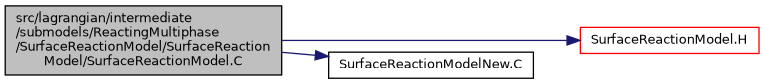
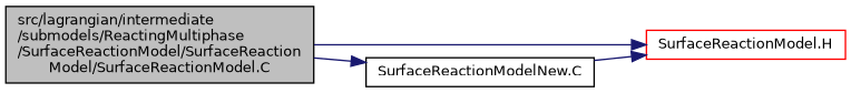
  digraph {
    rankdir=LR
    node [color=black fontname=Helvetica fontsize=10 shape=record]
    edge [color=midnightblue fontname=Helvetica fontsize=10 labelfontname=Helvetica labelfontsize=10 style=solid]
    n1 [fillcolor=grey75 fontcolor=black height=0.2 label="src/lagrangian/intermediate\l/submodels/ReactingMultiphase\l/SurfaceReactionModel/SurfaceReaction\lModel/SurfaceReactionModel.C" style=filled width=0.4]
    n2 [color=red height=0.2 label="SurfaceReactionModel.H" width=0.4]
    n3 [height=0.2 label="SurfaceReactionModelNew.C" width=0.4]
    n1 -> n2
    n1 -> n3
+   n3 -> n2
  }
